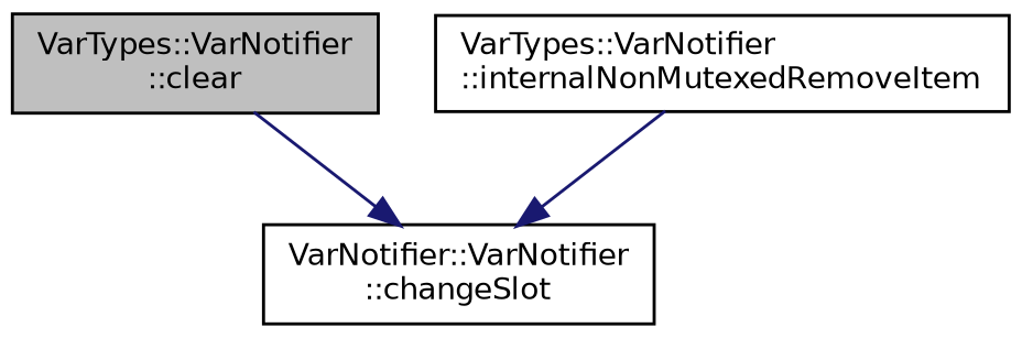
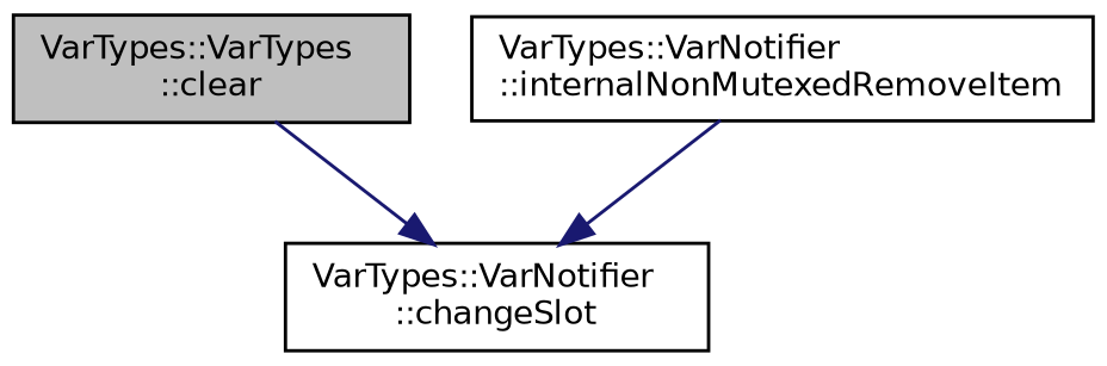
  digraph {
    rankdir=TB
    node [color=black fillcolor=white fontname=Helvetica fontsize=10 shape=record style=filled]
    edge [color=midnightblue fontname=Helvetica fontsize=10 labelfontname=Helvetica labelfontsize=10 style=solid]
-   n1 [fillcolor=grey75 fontcolor=black height=0.2 label="VarTypes::VarNotifier\l::clear" width=0.4]
-   n2 [height=0.2 label="VarNotifier::VarNotifier\l::changeSlot" width=0.4]
+   n1 [fillcolor=grey75 fontcolor=black height=0.2 label="VarTypes::VarTypes\l::clear" width=0.4]
+   n2 [height=0.2 label="VarTypes::VarNotifier\l::changeSlot" width=0.4]
    n3 [height=0.2 label="VarTypes::VarNotifier\l::internalNonMutexedRemoveItem" width=0.4]
    n1 -> n2
    n3 -> n2
  }
